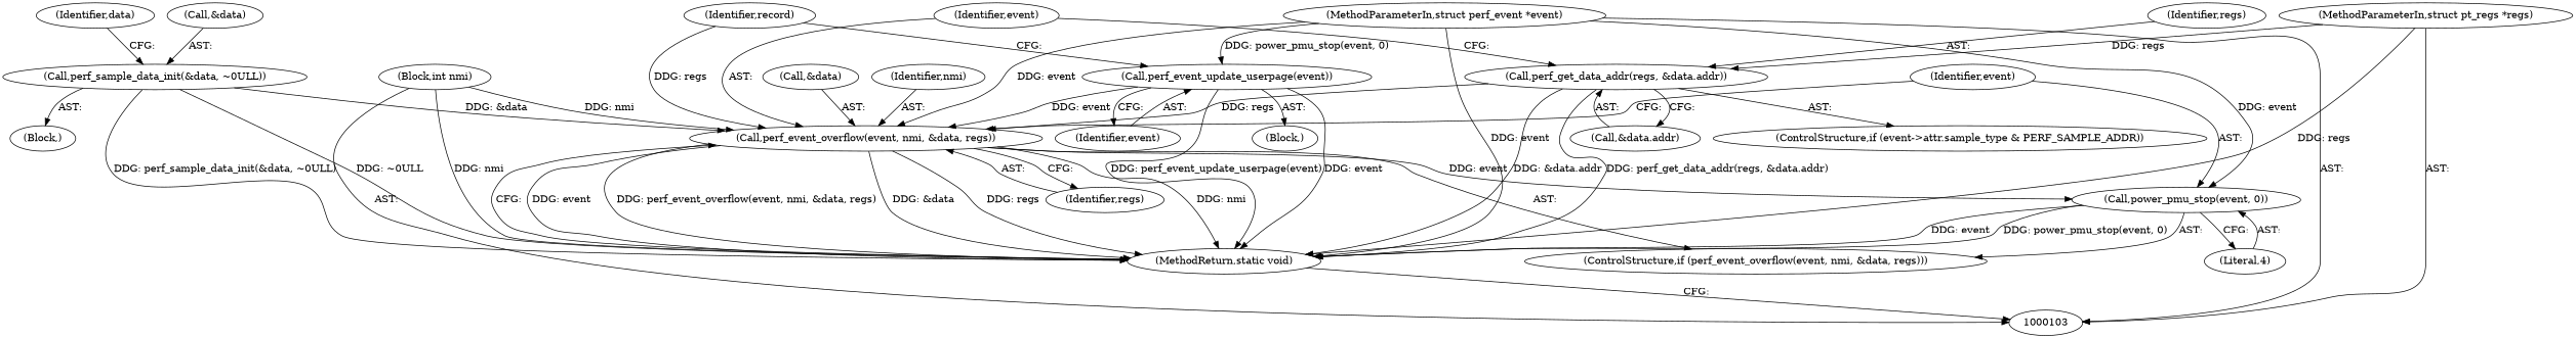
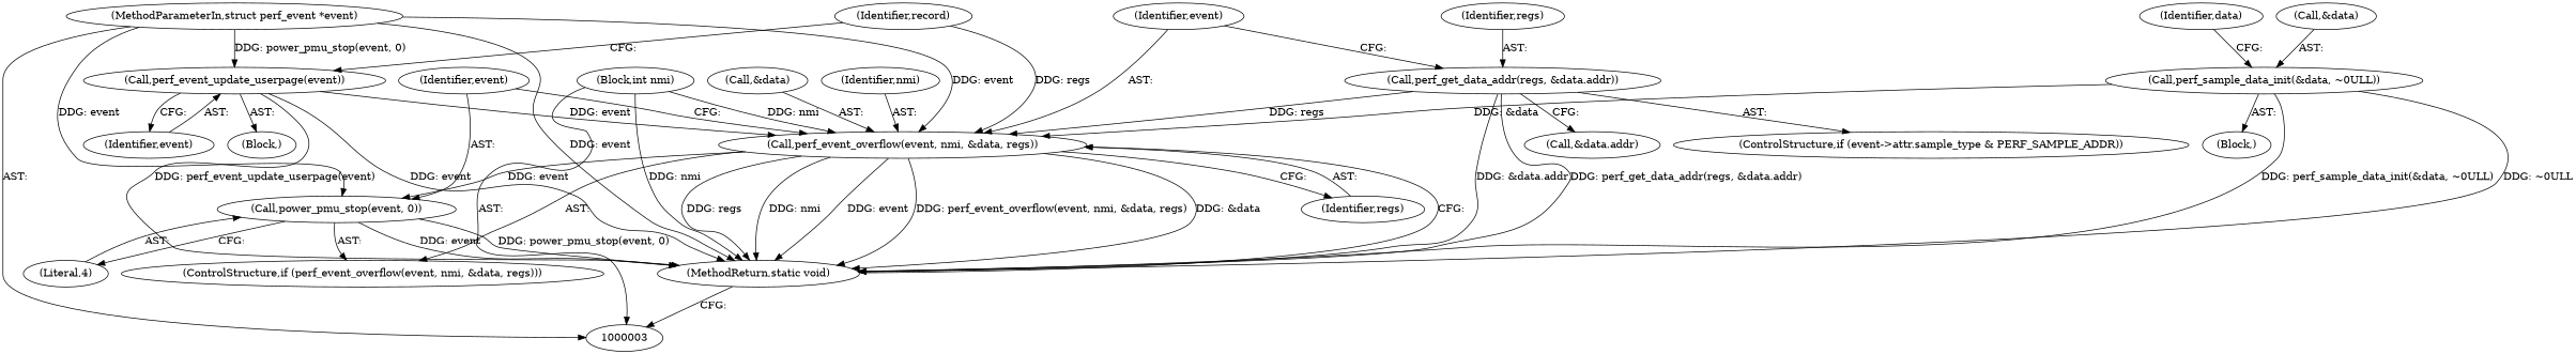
  digraph {
    fontname="DejaVu Serif"
    node [fontname="DejaVu Serif"]
    edge [fontname="DejaVu Serif"]
    n1 [label="(Call,perf_event_overflow(event, nmi, &data, regs))"]
    n2 [label="(Call,power_pmu_stop(event, 0))"]
    n3 [label="(Identifier,regs)"]
    n4 [label="(MethodReturn,static void)"]
    n5 [label="(ControlStructure,if (perf_event_overflow(event, nmi, &data, regs)))"]
    n6 [label="(Literal,4)"]
-   1000103
+   1000103 [label=1000003]
    n8 [label="(Call,perf_event_update_userpage(event))"]
    n9 [label="(Identifier,event)"]
    n10 [label="(Block,)"]
    n11 [label="(MethodParameterIn,struct perf_event *event)"]
    n12 [label="(Block,int nmi)"]
    n13 [label="(Call,perf_sample_data_init(&data, ~0ULL))"]
    n14 [label="(Block,)"]
    n15 [label="(Call,perf_get_data_addr(regs, &data.addr))"]
    n16 [label="(Call,&data.addr)"]
    n17 [label="(ControlStructure,if (event->attr.sample_type & PERF_SAMPLE_ADDR))"]
-   n18 [label="(MethodParameterIn,struct pt_regs *regs)"]
    n19 [label="(Call,&data)"]
    n20 [label="(Identifier,data)"]
    n21 [label="(Identifier,record)"]
    n22 [label="(Identifier,nmi)"]
    n23 [label="(Identifier,regs)"]
    n24 [label="(Call,&data)"]
    n25 [label="(Identifier,event)"]
    n26 [label="(Identifier,event)"]
    n1 -> n2 [label="DDG: event"]
    n1 -> n3 [label="CFG: "]
    n1 -> n4 [label="DDG: regs"]
    n1 -> n4 [label="DDG: nmi"]
    n1 -> n4 [label="DDG: event"]
    n1 -> n4 [label="DDG: perf_event_overflow(event, nmi, &data, regs)"]
    n1 -> n4 [label="DDG: &data"]
    n1 -> n5 [label="AST: "]
    n2 -> n4 [label="DDG: event"]
    n2 -> n4 [label="DDG: power_pmu_stop(event, 0)"]
    n2 -> n5 [label="AST: "]
    n2 -> n6 [label="CFG: "]
    n3 -> n1 [label="AST: "]
    n4 -> n1 [label="CFG: "]
    n4 -> 1000103 [label="CFG: "]
    n6 -> n2 [label="AST: "]
    n8 -> n1 [label="DDG: event"]
    n8 -> n4 [label="DDG: perf_event_update_userpage(event)"]
    n8 -> n4 [label="DDG: event"]
    n8 -> n9 [label="CFG: "]
    n8 -> n10 [label="AST: "]
    n9 -> n8 [label="AST: "]
    n11 -> n1 [label="DDG: event"]
    n11 -> n2 [label="DDG: event"]
    n11 -> n4 [label="DDG: event"]
    n11 -> 1000103 [label="AST: "]
    n11 -> n8 [label="DDG: power_pmu_stop(event, 0)"]
    n12 -> n1 [label="DDG: nmi"]
    n12 -> n4 [label="DDG: nmi"]
    n12 -> 1000103 [label="AST: "]
    n13 -> n1 [label="DDG: &data"]
    n13 -> n4 [label="DDG: perf_sample_data_init(&data, ~0ULL)"]
    n13 -> n4 [label="DDG: ~0ULL"]
    n13 -> n14 [label="AST: "]
    n15 -> n1 [label="DDG: regs"]
    n15 -> n4 [label="DDG: &data.addr"]
    n15 -> n4 [label="DDG: perf_get_data_addr(regs, &data.addr)"]
    n15 -> n16 [label="CFG: "]
    n15 -> n17 [label="AST: "]
-   n16 -> n15 [label="AST: "]
-   n18 -> n4 [label="DDG: regs"]
-   n18 -> 1000103 [label="AST: "]
-   n18 -> n15 [label="DDG: regs"]
    n19 -> n1 [label="AST: "]
    n20 -> n13 [label="CFG: "]
    n21 -> n1 [label="DDG: regs"]
    n21 -> n8 [label="CFG: "]
    n22 -> n1 [label="AST: "]
    n23 -> n15 [label="AST: "]
    n24 -> n13 [label="AST: "]
    n25 -> n1 [label="AST: "]
    n25 -> n15 [label="CFG: "]
    n26 -> n1 [label="CFG: "]
    n26 -> n2 [label="AST: "]
  }
